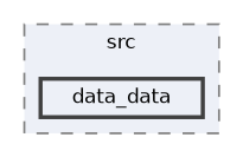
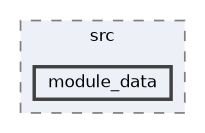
  digraph {
    compound=true
-   n1 [color=grey25 fillcolor="#edf0f7" fontname=Helvetica fontsize=10 height=0.2 label=data_data shape=box style="filled,bold" width=0.4]
+   n1 [color=grey25 fillcolor="#edf0f7" fontname=Helvetica fontsize=10 height=0.2 label=module_data shape=box style="filled,bold" width=0.4]
    subgraph cluster_1 {
      bgcolor="#edf0f7"
      fontname=Helvetica
      fontsize=10
      label=src
      pencolor=grey50
      style="filled,dashed"
      n1
    }
  }
